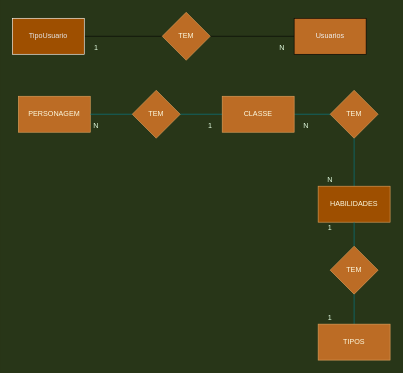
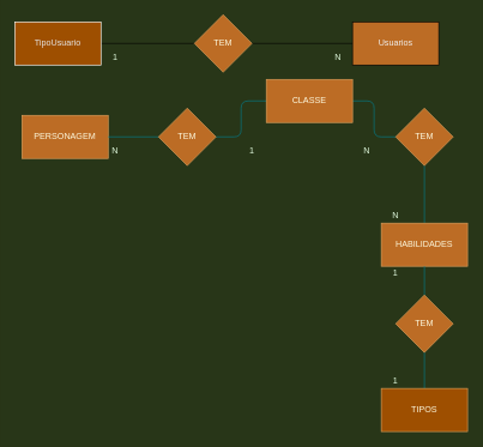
  <mxCell id="0" />
  <mxCell id="1" parent="0" />
  <mxCell id="2" value="PERSONAGEM" style="rounded=0;whiteSpace=wrap;html=1;strokeColor=#DDA15E;fontColor=#FEFAE0;fillColor=#BC6C25;" parent="1" vertex="1"><mxGeometry x="30" y="160" width="120" height="60" as="geometry" /></mxCell>
  <mxCell id="3" style="edgeStyle=orthogonalEdgeStyle;curved=0;rounded=1;sketch=0;orthogonalLoop=1;jettySize=auto;html=1;entryX=1;entryY=0.5;entryDx=0;entryDy=0;strokeColor=#028090;fillColor=#F45B69;fontColor=#E4FDE1;endArrow=none;endFill=0;" parent="1" source="5" target="2" edge="1"><mxGeometry relative="1" as="geometry" /></mxCell>
  <mxCell id="4" style="edgeStyle=orthogonalEdgeStyle;curved=0;rounded=1;sketch=0;orthogonalLoop=1;jettySize=auto;html=1;entryX=0;entryY=0.5;entryDx=0;entryDy=0;endArrow=none;endFill=0;strokeColor=#028090;fillColor=#F45B69;fontColor=#E4FDE1;" parent="1" source="5" target="7" edge="1"><mxGeometry relative="1" as="geometry" /></mxCell>
  <mxCell id="5" value="TEM" style="rhombus;whiteSpace=wrap;html=1;rounded=0;sketch=0;strokeColor=#DDA15E;fillColor=#BC6C25;fontColor=#FEFAE0;" parent="1" vertex="1"><mxGeometry x="220" y="150" width="80" height="80" as="geometry" /></mxCell>
  <mxCell id="6" style="edgeStyle=orthogonalEdgeStyle;curved=0;rounded=1;sketch=0;orthogonalLoop=1;jettySize=auto;html=1;entryX=0;entryY=0.5;entryDx=0;entryDy=0;endArrow=none;endFill=0;strokeColor=#028090;fillColor=#F45B69;fontColor=#E4FDE1;" parent="1" source="7" target="9" edge="1"><mxGeometry relative="1" as="geometry" /></mxCell>
- <mxCell id="7" value="CLASSE" style="rounded=0;whiteSpace=wrap;html=1;fillColor=#BC6C25;strokeColor=#DDA15E;fontColor=#FEFAE0;" parent="1" vertex="1"><mxGeometry x="370" y="160" width="120" height="60" as="geometry" /></mxCell>
+ <mxCell id="7" value="CLASSE" style="rounded=0;whiteSpace=wrap;html=1;fillColor=#BC6C25;strokeColor=#DDA15E;fontColor=#FEFAE0;" parent="1" vertex="1"><mxGeometry x="370" y="110" width="120" height="60" as="geometry" /></mxCell>
  <mxCell id="8" style="edgeStyle=orthogonalEdgeStyle;curved=0;rounded=1;sketch=0;orthogonalLoop=1;jettySize=auto;html=1;entryX=0.5;entryY=0;entryDx=0;entryDy=0;endArrow=none;endFill=0;strokeColor=#028090;fillColor=#F45B69;fontColor=#E4FDE1;" parent="1" source="9" target="10" edge="1"><mxGeometry relative="1" as="geometry" /></mxCell>
  <mxCell id="9" value="TEM" style="rhombus;whiteSpace=wrap;html=1;rounded=0;sketch=0;strokeColor=#DDA15E;fillColor=#BC6C25;fontColor=#FEFAE0;" parent="1" vertex="1"><mxGeometry x="550" y="150" width="80" height="80" as="geometry" /></mxCell>
- <mxCell id="10" value="HABILIDADES" style="rounded=0;whiteSpace=wrap;html=1;fillColor=#9e4f00;strokeColor=#DDA15E;fontColor=#FEFAE0;" parent="1" vertex="1"><mxGeometry x="530" y="310" width="120" height="60" as="geometry" /></mxCell>
+ <mxCell id="10" value="HABILIDADES" style="rounded=0;whiteSpace=wrap;html=1;fillColor=#BC6C25;strokeColor=#DDA15E;fontColor=#FEFAE0;" parent="1" vertex="1"><mxGeometry x="530" y="310" width="120" height="60" as="geometry" /></mxCell>
  <mxCell id="11" style="edgeStyle=orthogonalEdgeStyle;curved=0;rounded=1;sketch=0;orthogonalLoop=1;jettySize=auto;html=1;entryX=0.5;entryY=1;entryDx=0;entryDy=0;endArrow=none;endFill=0;strokeColor=#028090;fillColor=#F45B69;fontColor=#E4FDE1;" parent="1" source="13" target="10" edge="1"><mxGeometry relative="1" as="geometry" /></mxCell>
  <mxCell id="12" style="edgeStyle=orthogonalEdgeStyle;curved=0;rounded=1;sketch=0;orthogonalLoop=1;jettySize=auto;html=1;entryX=0.5;entryY=0;entryDx=0;entryDy=0;endArrow=none;endFill=0;strokeColor=#028090;fillColor=#F45B69;fontColor=#E4FDE1;" parent="1" source="13" target="14" edge="1"><mxGeometry relative="1" as="geometry" /></mxCell>
  <mxCell id="13" value="TEM" style="rhombus;whiteSpace=wrap;html=1;rounded=0;sketch=0;strokeColor=#DDA15E;fillColor=#BC6C25;fontColor=#FEFAE0;" parent="1" vertex="1"><mxGeometry x="550" y="410" width="80" height="80" as="geometry" /></mxCell>
- <mxCell id="14" value="TIPOS" style="rounded=0;whiteSpace=wrap;html=1;fillColor=#BC6C25;strokeColor=#DDA15E;fontColor=#FEFAE0;" parent="1" vertex="1"><mxGeometry x="530" y="540" width="120" height="60" as="geometry" /></mxCell>
+ <mxCell id="14" value="TIPOS" style="rounded=0;whiteSpace=wrap;html=1;fillColor=#9e4f00;strokeColor=#DDA15E;fontColor=#FEFAE0;" parent="1" vertex="1"><mxGeometry x="530" y="540" width="120" height="60" as="geometry" /></mxCell>
  <mxCell id="15" value="1" style="text;html=1;strokeColor=none;fillColor=none;align=center;verticalAlign=middle;whiteSpace=wrap;rounded=0;sketch=0;fontColor=#E4FDE1;" parent="1" vertex="1"><mxGeometry x="530" y="520" width="40" height="20" as="geometry" /></mxCell>
  <mxCell id="16" value="1" style="text;html=1;strokeColor=none;fillColor=none;align=center;verticalAlign=middle;whiteSpace=wrap;rounded=0;sketch=0;fontColor=#E4FDE1;" parent="1" vertex="1"><mxGeometry x="530" y="370" width="40" height="20" as="geometry" /></mxCell>
  <mxCell id="17" value="N" style="text;html=1;strokeColor=none;fillColor=none;align=center;verticalAlign=middle;whiteSpace=wrap;rounded=0;sketch=0;fontColor=#E4FDE1;" parent="1" vertex="1"><mxGeometry x="490" y="200" width="40" height="20" as="geometry" /></mxCell>
  <mxCell id="18" value="N" style="text;html=1;strokeColor=none;fillColor=none;align=center;verticalAlign=middle;whiteSpace=wrap;rounded=0;sketch=0;fontColor=#E4FDE1;" parent="1" vertex="1"><mxGeometry x="530" y="290" width="40" height="20" as="geometry" /></mxCell>
  <mxCell id="19" value="N" style="text;html=1;strokeColor=none;fillColor=none;align=center;verticalAlign=middle;whiteSpace=wrap;rounded=0;sketch=0;fontColor=#E4FDE1;" parent="1" vertex="1"><mxGeometry x="450" y="70" width="40" height="20" as="geometry" /></mxCell>
  <mxCell id="20" value="1" style="text;html=1;strokeColor=none;fillColor=none;align=center;verticalAlign=middle;whiteSpace=wrap;rounded=0;sketch=0;fontColor=#E4FDE1;" parent="1" vertex="1"><mxGeometry x="330" y="200" width="40" height="20" as="geometry" /></mxCell>
  <mxCell id="21" style="edgeStyle=orthogonalEdgeStyle;rounded=0;orthogonalLoop=1;jettySize=auto;html=1;exitX=1;exitY=0.5;exitDx=0;exitDy=0;endArrow=none;endFill=0;" edge="1" parent="1" source="22" target="23"><mxGeometry relative="1" as="geometry" /></mxCell>
  <mxCell id="22" value="&lt;font color=&quot;#e6e6e6&quot;&gt;TipoUsuario&lt;/font&gt;" style="rounded=0;whiteSpace=wrap;html=1;strokeColor=#FFFFFF;fillColor=#9E4F00;" vertex="1" parent="1"><mxGeometry x="20" y="30" width="120" height="60" as="geometry" /></mxCell>
  <mxCell id="23" value="&lt;font color=&quot;#f0f0f0&quot;&gt;Usuarios&lt;/font&gt;" style="rounded=0;whiteSpace=wrap;html=1;fillColor=#BC6C25;" vertex="1" parent="1"><mxGeometry x="490" y="30" width="120" height="60" as="geometry" /></mxCell>
  <mxCell id="24" value="N" style="text;html=1;strokeColor=none;fillColor=none;align=center;verticalAlign=middle;whiteSpace=wrap;rounded=0;sketch=0;fontColor=#E4FDE1;" vertex="1" parent="1"><mxGeometry x="140" y="200" width="40" height="20" as="geometry" /></mxCell>
  <mxCell id="25" value="1" style="text;html=1;strokeColor=none;fillColor=none;align=center;verticalAlign=middle;whiteSpace=wrap;rounded=0;sketch=0;fontColor=#E4FDE1;" vertex="1" parent="1"><mxGeometry x="140" y="70" width="40" height="20" as="geometry" /></mxCell>
  <mxCell id="26" value="TEM" style="rhombus;whiteSpace=wrap;html=1;rounded=0;sketch=0;strokeColor=#DDA15E;fillColor=#BC6C25;fontColor=#FEFAE0;" vertex="1" parent="1"><mxGeometry x="270" y="20" width="80" height="80" as="geometry" /></mxCell>
